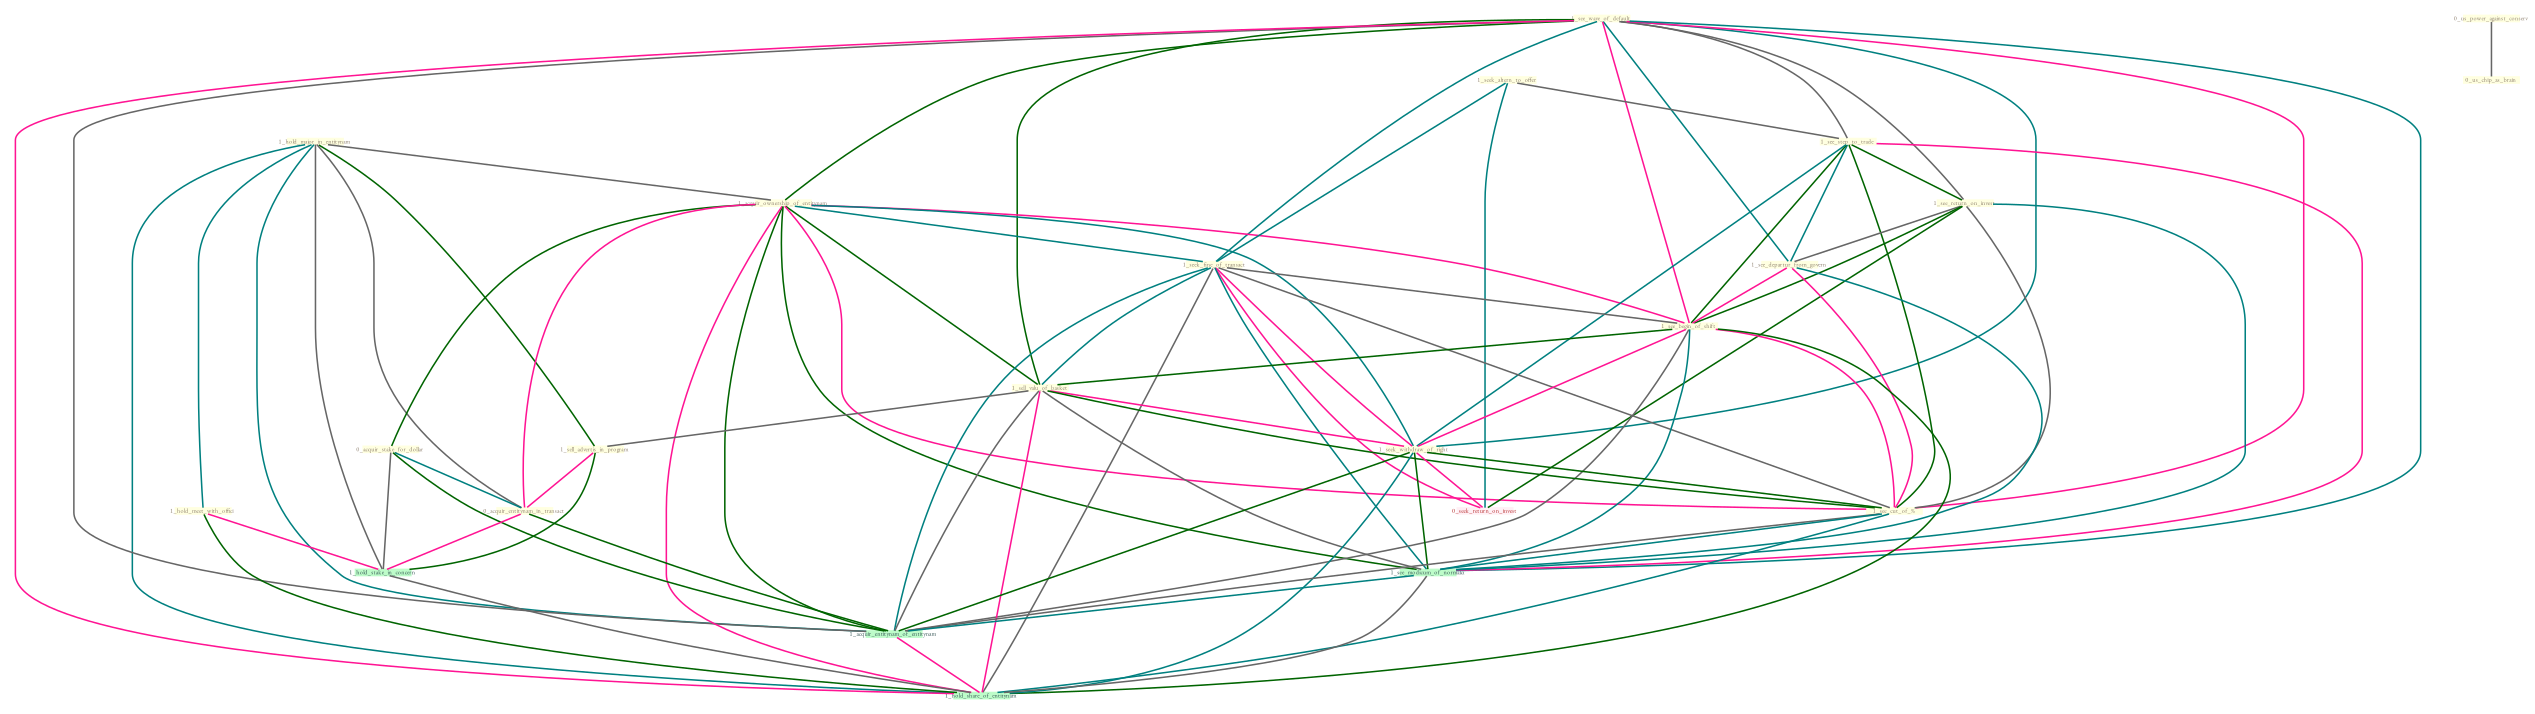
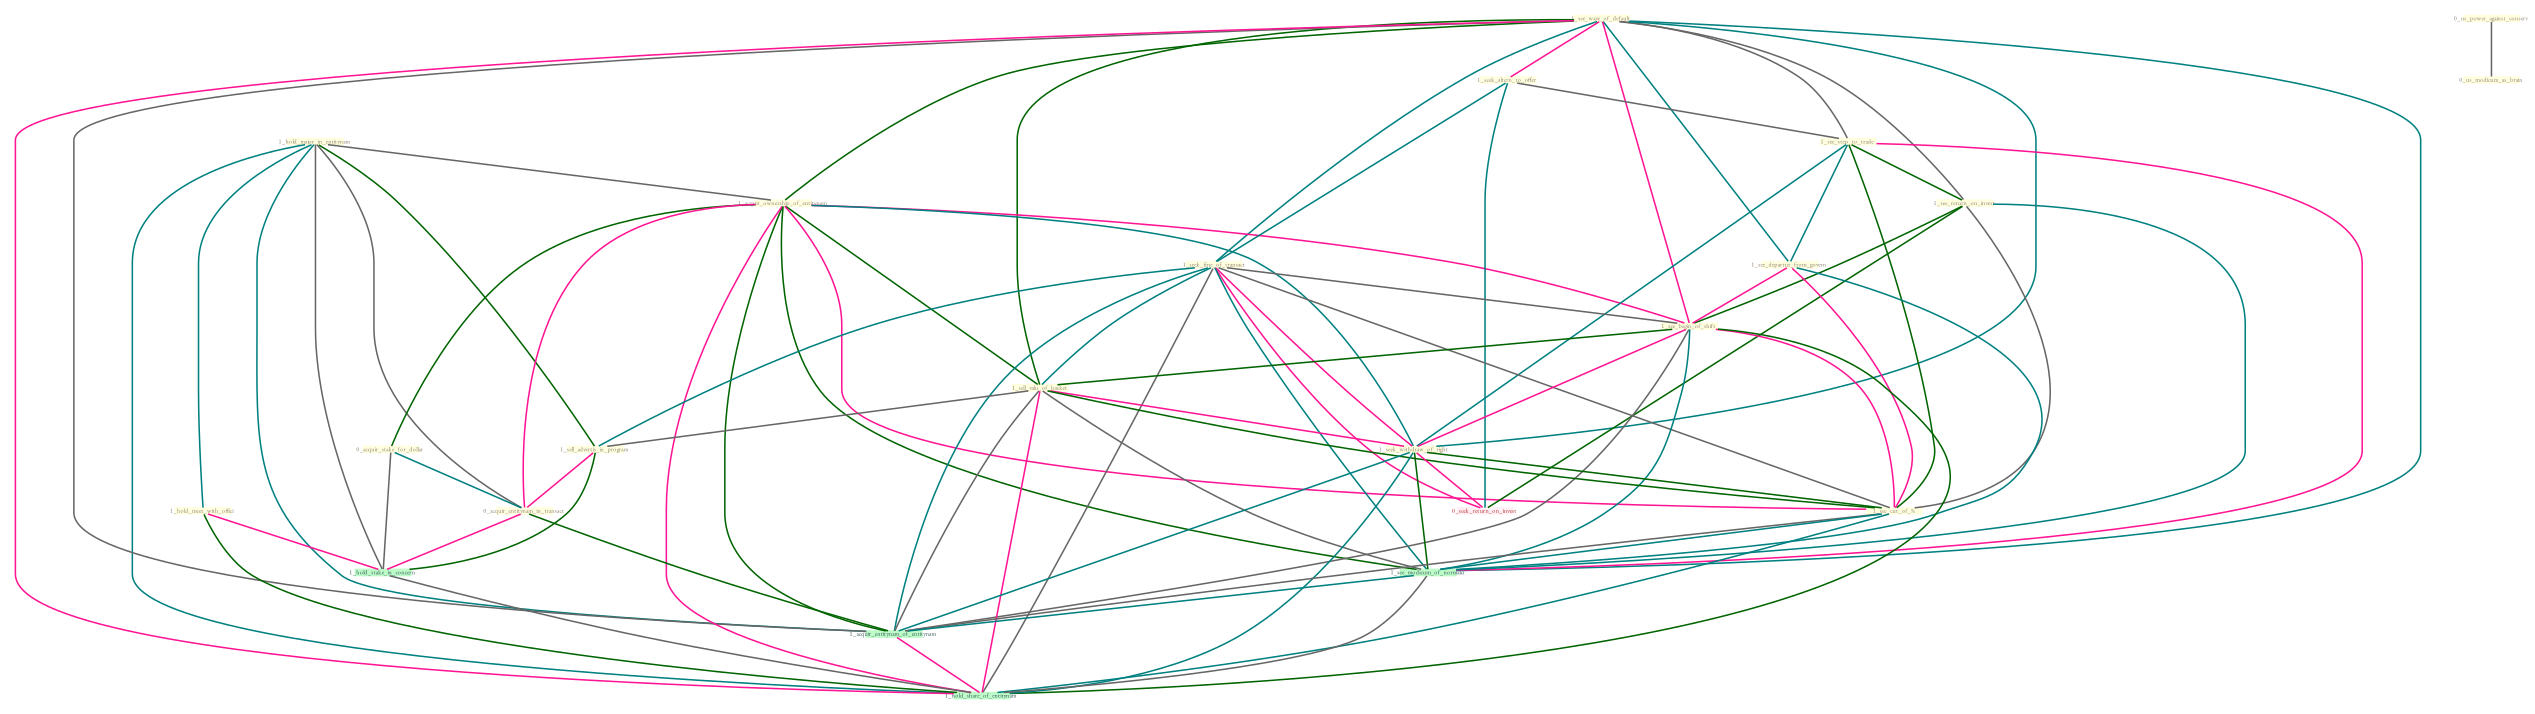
  graph {
    fontname="EB Garamond"
    node [color="#ffffe0" fixedsize=true fontcolor="#8b7d6b" fontname="EB Garamond" fontsize=4 shape=polygon style=filled]
    edge [color=teal fontname="EB Garamond" w=1]
    "1_hold_major_in_entitynam " [height=.06 width=.5]
    "1_see_wave_of_default " [height=.06 width=.5]
    "1_acquir_ownership_of_entitynam " [height=.06 width=.5]
    "1_seek_altern_to_offer " [height=.06 width=.5]
    "1_see_step_to_trade " [height=.06 width=.5]
    "1_see_return_on_invest " [height=.06 width=.5]
    n7 [height=.06 label="1_seek_fine_of_transact" width=.5]
    "1_see_departur_from_govern " [height=.06 width=.5]
    "1_see_begin_of_shift " [height=.06 width=.5]
    "1_hold_meet_with_offici " [height=.06 width=.5]
    "1_sell_valu_of_basket " [height=.06 width=.5]
    "1_seek_withdraw_of_right " [height=.06 width=.5]
    "1_sell_advertis_in_program " [height=.06 width=.5]
    "1_see_cut_of_% " [height=.06 width=.5]
    "0_us_power_against_conserv " [height=.06 width=.5]
    "0_acquir_stake_for_dollar " [height=.06 width=.5]
-   "0_us_chip_as_brain " [height=.06 width=.5]
+   "0_us_chip_as_brain " [height=.06 width=.5 label="0_us_modicum_as_brain"]
    "0_acquir_entitynam_in_transact " [height=.06 width=.5]
    "0_seek_return_on_invest " [color="#fff0f5" fontcolor="#b22222" height=.06 width=.5]
    "1_hold_stake_in_concern " [color="#BDFCC9" fontcolor="#2f4f4f" height=.06 width=.5]
    "1_acquir_entitynam_of_entitynam " [color="#BDFCC9" fontcolor="#2f4f4f" height=.06 width=.5]
    "1_hold_share_of_entitynam " [color="#BDFCC9" fontcolor="#2f4f4f" height=.06 width=.5]
    "1_see_modicum_of_normalci " [color="#BDFCC9" fontcolor="#2f4f4f" height=.06 width=.5]
    subgraph sub_1 {
      "1_hold_major_in_entitynam "
      "1_see_wave_of_default "
      "1_acquir_ownership_of_entitynam "
      "1_seek_altern_to_offer "
      "1_see_step_to_trade "
      "1_see_return_on_invest "
      n7
      "1_see_departur_from_govern "
      "1_see_begin_of_shift "
      "1_hold_meet_with_offici "
      "1_sell_valu_of_basket "
      "1_seek_withdraw_of_right "
      "1_sell_advertis_in_program "
      "1_see_cut_of_% "
      "0_us_power_against_conserv "
      "0_acquir_stake_for_dollar "
      "0_us_chip_as_brain "
      "0_acquir_entitynam_in_transact "
    }
    subgraph sub_2 {
      "0_seek_return_on_invest "
    }
    "1_hold_major_in_entitynam " -- "1_acquir_ownership_of_entitynam " [color=gray40]
    "1_hold_major_in_entitynam " -- "1_hold_meet_with_offici "
    "1_hold_major_in_entitynam " -- "1_sell_advertis_in_program " [color=darkgreen]
    "1_hold_major_in_entitynam " -- "0_acquir_entitynam_in_transact " [color=gray40]
    "1_hold_major_in_entitynam " -- "1_hold_stake_in_concern " [color=gray40 w=2]
    "1_hold_major_in_entitynam " -- "1_acquir_entitynam_of_entitynam "
    "1_hold_major_in_entitynam " -- "1_hold_share_of_entitynam " [w=2]
    "1_see_wave_of_default " -- "1_acquir_ownership_of_entitynam " [color=darkgreen]
    "1_see_wave_of_default " -- "1_see_step_to_trade " [color=gray40]
    "1_see_wave_of_default " -- "1_see_return_on_invest " [color=gray40]
    "1_see_wave_of_default " -- n7
    "1_see_wave_of_default " -- "1_see_departur_from_govern "
    "1_see_wave_of_default " -- "1_see_begin_of_shift " [color=deeppink w=2]
    "1_see_wave_of_default " -- "1_sell_valu_of_basket " [color=darkgreen]
    "1_see_wave_of_default " -- "1_seek_withdraw_of_right "
-   "1_see_wave_of_default " -- "1_see_cut_of_% " [color=deeppink w=2]
+   "1_see_wave_of_default " -- "1_seek_altern_to_offer " [color=deeppink w=2]
    "1_see_wave_of_default " -- "1_acquir_entitynam_of_entitynam " [color=gray40]
    "1_see_wave_of_default " -- "1_hold_share_of_entitynam " [color=deeppink]
    "1_see_wave_of_default " -- "1_see_modicum_of_normalci " [w=2]
-   "1_acquir_ownership_of_entitynam " -- n7
+   "1_sell_advertis_in_program " -- n7
    "1_acquir_ownership_of_entitynam " -- "1_see_begin_of_shift " [color=deeppink]
    "1_acquir_ownership_of_entitynam " -- "1_sell_valu_of_basket " [color=darkgreen]
    "1_acquir_ownership_of_entitynam " -- "1_seek_withdraw_of_right "
    "1_acquir_ownership_of_entitynam " -- "1_see_cut_of_% " [color=deeppink]
    "1_acquir_ownership_of_entitynam " -- "0_acquir_stake_for_dollar " [color=darkgreen]
    "1_acquir_ownership_of_entitynam " -- "0_acquir_entitynam_in_transact " [color=deeppink]
    "1_acquir_ownership_of_entitynam " -- "1_acquir_entitynam_of_entitynam " [color=darkgreen w=3]
    "1_acquir_ownership_of_entitynam " -- "1_hold_share_of_entitynam " [color=deeppink w=2]
    "1_acquir_ownership_of_entitynam " -- "1_see_modicum_of_normalci " [color=darkgreen]
    "1_seek_altern_to_offer " -- "1_see_step_to_trade " [color=gray40]
    "1_seek_altern_to_offer " -- n7
    "1_seek_altern_to_offer " -- "0_seek_return_on_invest "
    "1_see_step_to_trade " -- "1_see_return_on_invest " [color=darkgreen]
    "1_see_step_to_trade " -- "1_see_departur_from_govern "
-   "1_see_step_to_trade " -- "1_see_begin_of_shift " [color=darkgreen]
    "1_see_step_to_trade " -- "1_seek_withdraw_of_right "
    "1_see_step_to_trade " -- "1_see_cut_of_% " [color=darkgreen]
    "1_see_step_to_trade " -- "1_see_modicum_of_normalci " [color=deeppink]
-   "1_see_return_on_invest " -- "1_see_departur_from_govern " [color=gray40]
    "1_see_return_on_invest " -- "1_see_begin_of_shift " [color=darkgreen]
    "1_see_return_on_invest " -- "1_see_cut_of_% " [color=gray40]
    "1_see_return_on_invest " -- "0_seek_return_on_invest " [color=darkgreen w=3]
    "1_see_return_on_invest " -- "1_see_modicum_of_normalci "
    n7 -- "1_see_begin_of_shift " [color=gray40]
    n7 -- "1_sell_valu_of_basket "
    n7 -- "1_seek_withdraw_of_right " [color=deeppink w=2]
    n7 -- "1_see_cut_of_% " [color=gray40]
    n7 -- "0_seek_return_on_invest " [color=deeppink]
    n7 -- "1_acquir_entitynam_of_entitynam "
    n7 -- "1_hold_share_of_entitynam " [color=gray40]
    n7 -- "1_see_modicum_of_normalci "
    "1_see_departur_from_govern " -- "1_see_begin_of_shift " [color=deeppink]
    "1_see_departur_from_govern " -- "1_see_cut_of_% " [color=deeppink]
    "1_see_departur_from_govern " -- "1_see_modicum_of_normalci "
    "1_see_begin_of_shift " -- "1_sell_valu_of_basket " [color=darkgreen]
    "1_see_begin_of_shift " -- "1_seek_withdraw_of_right " [color=deeppink]
    "1_see_begin_of_shift " -- "1_see_cut_of_% " [color=deeppink w=2]
    "1_see_begin_of_shift " -- "1_acquir_entitynam_of_entitynam " [color=gray40]
    "1_see_begin_of_shift " -- "1_hold_share_of_entitynam " [color=darkgreen]
    "1_see_begin_of_shift " -- "1_see_modicum_of_normalci " [w=2]
    "1_hold_meet_with_offici " -- "1_hold_stake_in_concern " [color=deeppink]
    "1_hold_meet_with_offici " -- "1_hold_share_of_entitynam " [color=darkgreen]
    "1_sell_valu_of_basket " -- "1_seek_withdraw_of_right " [color=deeppink]
    "1_sell_valu_of_basket " -- "1_sell_advertis_in_program " [color=gray40]
    "1_sell_valu_of_basket " -- "1_see_cut_of_% " [color=darkgreen]
    "1_sell_valu_of_basket " -- "1_acquir_entitynam_of_entitynam " [color=gray40]
    "1_sell_valu_of_basket " -- "1_hold_share_of_entitynam " [color=deeppink]
    "1_sell_valu_of_basket " -- "1_see_modicum_of_normalci " [color=gray40]
    "1_seek_withdraw_of_right " -- "1_see_cut_of_% " [color=darkgreen]
    "1_seek_withdraw_of_right " -- "0_seek_return_on_invest " [color=deeppink]
-   "1_seek_withdraw_of_right " -- "1_acquir_entitynam_of_entitynam " [color=darkgreen]
+   "1_seek_withdraw_of_right " -- "1_acquir_entitynam_of_entitynam "
    "1_seek_withdraw_of_right " -- "1_hold_share_of_entitynam "
    "1_seek_withdraw_of_right " -- "1_see_modicum_of_normalci " [color=darkgreen]
    "1_sell_advertis_in_program " -- "0_acquir_entitynam_in_transact " [color=deeppink]
    "1_sell_advertis_in_program " -- "1_hold_stake_in_concern " [color=darkgreen]
    "1_see_cut_of_% " -- "1_acquir_entitynam_of_entitynam " [color=gray40]
    "1_see_cut_of_% " -- "1_hold_share_of_entitynam "
    "1_see_cut_of_% " -- "1_see_modicum_of_normalci " [w=2]
    "0_us_power_against_conserv " -- "0_us_chip_as_brain " [color=gray40]
    "0_acquir_stake_for_dollar " -- "0_acquir_entitynam_in_transact "
    "0_acquir_stake_for_dollar " -- "1_hold_stake_in_concern " [color=gray40]
-   "0_acquir_stake_for_dollar " -- "1_acquir_entitynam_of_entitynam " [color=darkgreen]
    "0_acquir_entitynam_in_transact " -- "1_hold_stake_in_concern " [color=deeppink]
    "0_acquir_entitynam_in_transact " -- "1_acquir_entitynam_of_entitynam " [color=darkgreen w=2]
    "1_hold_stake_in_concern " -- "1_hold_share_of_entitynam " [color=gray40]
    "1_acquir_entitynam_of_entitynam " -- "1_hold_share_of_entitynam " [color=deeppink w=2]
    "1_see_modicum_of_normalci " -- "1_acquir_entitynam_of_entitynam "
    "1_see_modicum_of_normalci " -- "1_hold_share_of_entitynam " [color=gray40]
  }
